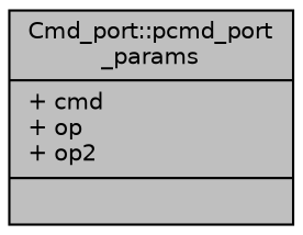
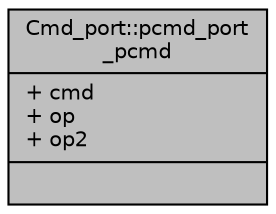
  digraph {
-   n1 [color=black fillcolor=grey75 fontcolor=black fontname=Helvetica fontsize=10 height=0.2 label="{Cmd_port::pcmd_port\l_params\n|+ cmd\l+ op\l+ op2\l|}" shape=record style=filled width=0.4]
+   n1 [color=black fillcolor=grey75 fontcolor=black fontname=Helvetica fontsize=10 height=0.2 label="{Cmd_port::pcmd_port\l_pcmd\n|+ cmd\l+ op\l+ op2\l|}" shape=record style=filled width=0.4]
  }
